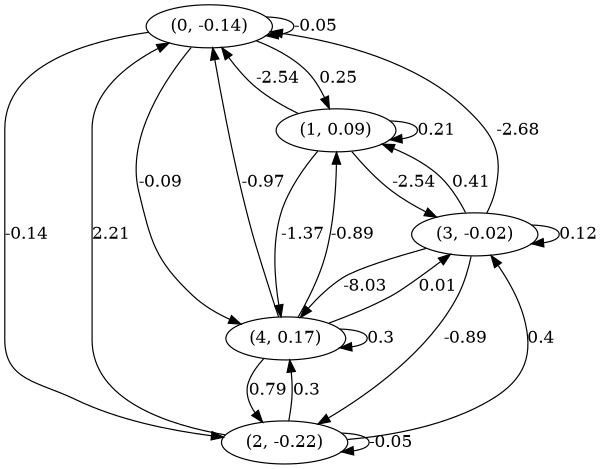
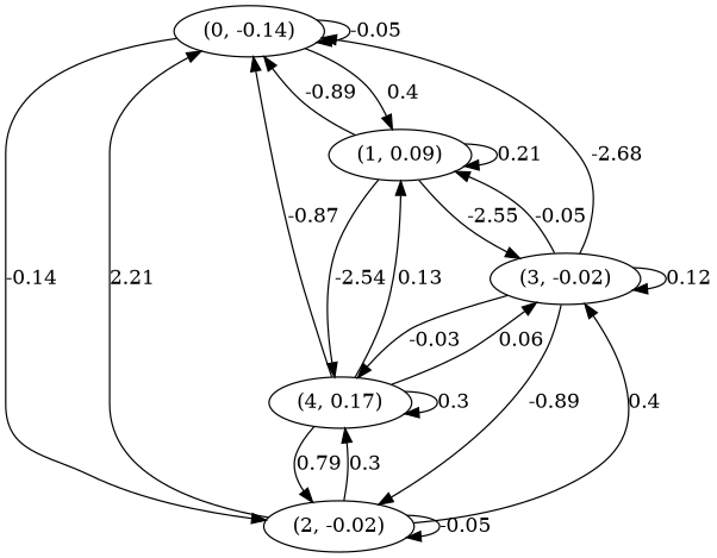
  digraph {
    n1 [label="(0, -0.14)"]
    n2 [label="(1, 0.09)"]
-   n3 [label="(2, -0.22)"]
+   n3 [label="(2, -0.02)"]
    n4 [label="(4, 0.17)"]
    n5 [label="(3, -0.02)"]
    n1 -> n1 [label=-0.05]
-   n1 -> n2 [label=0.25]
+   n1 -> n2 [label=0.4]
    n1 -> n3 [label=-0.14]
-   n1 -> n4 [label=-0.09]
-   n2 -> n1 [label=-2.54]
+   n2 -> n1 [label=-0.89]
    n2 -> n2 [label=0.21]
-   n2 -> n4 [label=-1.37]
-   n2 -> n5 [label=-2.54]
+   n2 -> n4 [label=-2.54]
+   n2 -> n5 [label=-2.55]
    n3 -> n1 [label=2.21]
    n3 -> n3 [label=-0.05]
    n3 -> n4 [label=0.3]
    n3 -> n5 [label=0.4]
-   n4 -> n1 [label=-0.97]
-   n4 -> n2 [label=-0.89]
+   n4 -> n1 [label=-0.87]
+   n4 -> n2 [label=0.13]
    n4 -> n3 [label=0.79]
    n4 -> n4 [label=0.3]
-   n4 -> n5 [label=0.01]
+   n4 -> n5 [label=0.06]
    n5 -> n1 [label=-2.68]
-   n5 -> n2 [label=0.41]
+   n5 -> n2 [label=-0.05]
    n5 -> n3 [label=-0.89]
-   n5 -> n4 [label=-8.03]
+   n5 -> n4 [label=-0.03]
    n5 -> n5 [label=0.12]
  }
